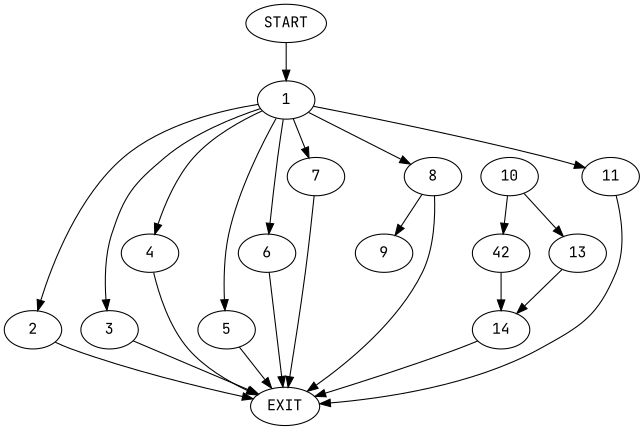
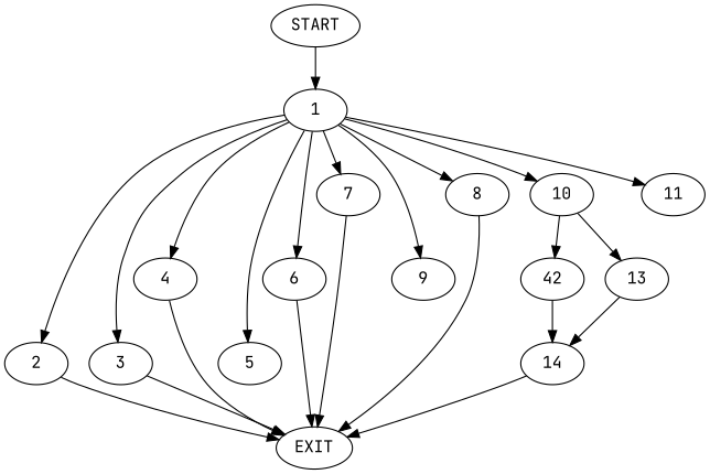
  digraph {
    fontname="JetBrains Mono"
    node [fontname="JetBrains Mono"]
    edge [fontname="JetBrains Mono"]
    n1 [label=START]
    1
    2
    3
    4
    5
    6
    7
    8
    9
    10
    11
    n13 [label=EXIT]
    n14 [label=42]
    13
    14
    n1 -> 1
    1 -> 2
    1 -> 3
    1 -> 4
    1 -> 5
    1 -> 6
    1 -> 7
    1 -> 8
-   8 -> 9
+   1 -> 9
+   1 -> 10
    1 -> 11
    2 -> n13
    3 -> n13
    4 -> n13
-   5 -> n13
    6 -> n13
    7 -> n13
    8 -> n13
    10 -> n14
    10 -> 13
-   11 -> n13
    n14 -> 14
    13 -> 14
    14 -> n13
  }
